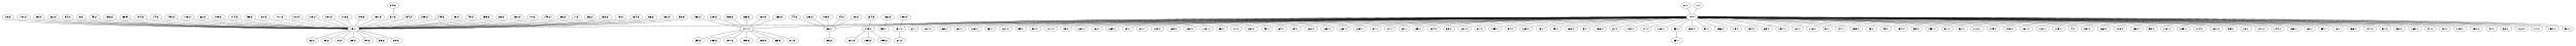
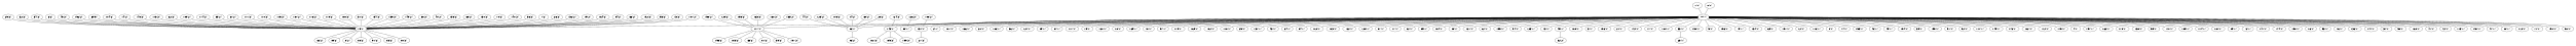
  graph {
    edge [weight=1]
    n1 [label="13(2)"]
    n2 [label="79(1)"]
    n3 [label="88(2)"]
    n4 [label="91(2)"]
    n5 [label="83(2)"]
    n6 [label="80(2)"]
    n7 [label="82(2)"]
    n8 [label="89(2)"]
    n9 [label="8(2)"]
    n10 [label="16(1)"]
    n11 [label="93(1)"]
    n12 [label="76(1)"]
    n13 [label="107(2)"]
    n14 [label="136(1)"]
    n15 [label="158(2)"]
    n16 [label="177(1)"]
    n17 [label="193(2)"]
    n18 [label="183(2)"]
    n19 [label="63(2)"]
    n20 [label="81(2)"]
    n21 [label="39(2)"]
-   n22 [label="186(2)"]
    n23 [label="197(2)"]
    n24 [label="29(2)"]
    n25 [label="32(2)"]
    n26 [label="34(2)"]
    n27 [label="147(1)"]
    n28 [label="6(2)"]
    n29 [label="48(2)"]
    n30 [label="37(1)"]
    n31 [label="152(2)"]
    n32 [label="50(1)"]
    n33 [label="69(5)"]
    n34 [label="104(2)"]
    n35 [label="14(2)"]
    n36 [label="168(1)"]
    n37 [label="129(2)"]
    n38 [label="155(2)"]
    n39 [label="148(2)"]
    n40 [label="41(1)"]
    n41 [label="42(1)"]
    n42 [label="113(1)"]
    n43 [label="151(1)"]
    n44 [label="173(2)"]
    n45 [label="44(2)"]
    n46 [label="86(1)"]
    n47 [label="96(2)"]
    n48 [label="47(1)"]
    n49 [label="30(1)"]
    n50 [label="112(1)"]
    n51 [label="71(1)"]
    n52 [label="150(1)"]
    n53 [label="90(1)"]
    n54 [label="163(2)"]
    n55 [label="2(1)"]
    n56 [label="62(2)"]
    n57 [label="101(1)"]
    n58 [label="166(1)"]
    n59 [label="20(1)"]
    n60 [label="106(1)"]
    n61 [label="23(1)"]
    n62 [label="109(2)"]
    n63 [label="160(2)"]
    n64 [label="143(1)"]
    n65 [label="161(2)"]
    n66 [label="185(2)"]
    n67 [label="199(2)"]
    n68 [label="174(2)"]
    n69 [label="36(1)"]
    n70 [label="55(2)"]
    n71 [label="61(2)"]
    n72 [label="127(1)"]
    n73 [label="99(1)"]
    n74 [label="57(1)"]
    n75 [label="171(2)"]
    n76 [label="117(1)"]
    n77 [label="15(1)"]
    n78 [label="110(2)"]
    n79 [label="58(1)"]
    n80 [label="120(1)"]
    n81 [label="18(1)"]
    n82 [label="115(2)"]
    n83 [label="165(1)"]
    n84 [label="78(1)"]
    n85 [label="97(1)"]
    n86 [label="179(1)"]
    n87 [label="169(1)"]
    n88 [label="182(1)"]
    n89 [label="118(1)"]
    n90 [label="25(1)"]
-   n91 [label="11(1)"]
    n92 [label="125(2)"]
    n93 [label="131(1)"]
    n94 [label="43(1)"]
    n95 [label="64(1)"]
    n96 [label="84(1)"]
    n97 [label="102(1)"]
    n98 [label="103(1)"]
    n99 [label="122(1)"]
    n100 [label="128(1)"]
    n101 [label="87(1)"]
    n102 [label="105(2)"]
    n103 [label="17(1)"]
    n104 [label="187(2)"]
    n105 [label="22(1)"]
    n106 [label="126(2)"]
    n107 [label="108(2)"]
    n108 [label="137(1)"]
    n109 [label="27(2)"]
    n110 [label="85(1)"]
    n111 [label="184(1)"]
    n112 [label="98(1)"]
    n113 [label="121(1)"]
    n114 [label="176(2)"]
    n115 [label="119(2)"]
    n116 [label="180(2)"]
    n117 [label="31(2)"]
    n118 [label="67(1)"]
    n119 [label="195(1)"]
    n120 [label="94(1)"]
    n121 [label="123(1)"]
    n122 [label="154(2)"]
+   n123 [label="52(2)"]
    n124 [label="24(2)"]
    n125 [label="1(1)"]
-   n126 [label="10(0)"]
+   n126 [label="10(1)"]
    n127 [label="73(1)"]
    n128 [label="45(1)"]
    n129 [label="188(1)"]
    n130 [label="3(1)"]
    n131 [label="196(1)"]
    n132 [label="21(1)"]
    n133 [label="142(1)"]
    n134 [label="77(1)"]
    n135 [label="100(1)"]
    n136 [label="33(1)"]
    n137 [label="190(1)"]
    n138 [label="5(1)"]
    n139 [label="156(1)"]
    n140 [label="75(1)"]
    n141 [label="134(1)"]
    n142 [label="65(1)"]
    n143 [label="191(1)"]
    n144 [label="12(1)"]
    n145 [label="116(1)"]
    n146 [label="9(1)"]
    n147 [label="74(1)"]
    n148 [label="153(1)"]
    n149 [label="46(1)"]
    n150 [label="49(1)"]
    n151 [label="194(1)"]
    n152 [label="35(1)"]
    n153 [label="159(1)"]
    n154 [label="51(1)"]
    n155 [label="92(1)"]
    n156 [label="111(1)"]
    n157 [label="145(1)"]
    n158 [label="146(1)"]
    n159 [label="167(1)"]
    n160 [label="172(1)"]
    n161 [label="175(1)"]
    n162 [label="4(1)"]
    n163 [label="157(1)"]
    n164 [label="162(1)"]
    n165 [label="178(1)"]
    n166 [label="138(1)"]
    n167 [label="59(1)"]
    n168 [label="170(1)"]
    n169 [label="189(1)"]
    n170 [label="114(1)"]
    n171 [label="181(1)"]
    n172 [label="95(1)"]
    n173 [label="72(1)"]
    n174 [label="141(1)"]
    n175 [label="144(1)"]
    n176 [label="198(1)"]
    n177 [label="139(2)"]
    n178 [label="149(2)"]
    n179 [label="38(2)"]
    n180 [label="40(2)"]
    n181 [label="135(2)"]
    n182 [label="68(2)"]
    n183 [label="124(2)"]
    n184 [label="130(2)"]
    n185 [label="0(1)"]
    n186 [label="70(2)"]
    n187 [label="140(2)"]
    n188 [label="56(2)"]
    n189 [label="7(2)"]
    n190 [label="26(2)"]
    n191 [label="132(2)"]
    n192 [label="19(2)"]
    n193 [label="164(2)"]
    n194 [label="54(2)"]
    n195 [label="133(2)"]
+   n196 [label="60(2)"]
    n197 [label="66(2)"]
    n198 [label="192(2)"]
    n199 [label="28(2)"]
    n200 [label="53(2)"]
    n1 -- n2
    n2 -- n3
    n2 -- n4
    n2 -- n5
    n2 -- n6
    n2 -- n7
    n2 -- n8
    n2 -- n9
    n13 -- n2
    n15 -- n16
    n16 -- n17
    n16 -- n18
    n16 -- n19
    n16 -- n20
    n16 -- n21
-   n16 -- n22
    n16 -- n23
    n24 -- n2
    n25 -- n2
    n26 -- n2
    n28 -- n2
    n29 -- n2
    n31 -- n2
    n33 -- n2
    n34 -- n2
    n35 -- n2
    n37 -- n16
    n38 -- n16
    n39 -- n2
    n44 -- n2
    n45 -- n46
    n46 -- n47
    n54 -- n16
    n56 -- n2
    n62 -- n2
    n63 -- n16
    n64 -- n65
    n64 -- n66
    n64 -- n67
    n68 -- n2
    n70 -- n2
    n71 -- n2
    n75 -- n2
    n78 -- n2
    n82 -- n2
    n92 -- n46
    n102 -- n46
    n104 -- n2
    n106 -- n79
    n107 -- n108
    n108 -- n109
    n114 -- n2
    n115 -- n2
    n116 -- n2
    n117 -- n2
    n122 -- n2
    n124 -- n46
    n125 -- n126
    n126 -- n2
    n126 -- n10
    n126 -- n11
    n126 -- n12
    n126 -- n14
    n126 -- n16
    n126 -- n27
    n126 -- n30
    n126 -- n32
    n126 -- n36
    n126 -- n40
    n126 -- n41
    n126 -- n42
    n126 -- n43
    n126 -- n46
    n126 -- n48
    n126 -- n49
    n126 -- n50
    n126 -- n51
    n126 -- n52
    n126 -- n53
    n126 -- n55
    n126 -- n57
    n126 -- n58
    n126 -- n59
    n126 -- n60
    n126 -- n64
    n126 -- n69
    n126 -- n72
    n126 -- n73
    n126 -- n74
    n126 -- n76
    n126 -- n77
    n126 -- n79
    n126 -- n80
    n126 -- n81
    n126 -- n83
    n126 -- n84
    n126 -- n85
    n126 -- n86
    n126 -- n87
    n126 -- n88
    n126 -- n89
    n126 -- n90
-   n126 -- n91
    n126 -- n93
    n126 -- n94
    n126 -- n95
    n126 -- n96
    n126 -- n97
    n126 -- n98
    n126 -- n99
    n126 -- n100
    n126 -- n101
    n126 -- n103
    n126 -- n105
    n126 -- n108
    n126 -- n110
    n126 -- n111
    n126 -- n112
    n126 -- n113
    n126 -- n118
    n126 -- n119
    n126 -- n120
    n126 -- n121
    n126 -- n127
    n126 -- n128
    n126 -- n129
    n126 -- n130
    n126 -- n131
    n126 -- n132
    n126 -- n133
    n126 -- n134
    n126 -- n135
    n126 -- n136
    n126 -- n137
    n126 -- n138
    n126 -- n139
    n126 -- n140
    n126 -- n141
    n126 -- n142
    n126 -- n143
    n126 -- n144
    n126 -- n145
    n126 -- n146
    n126 -- n147
    n126 -- n148
    n126 -- n149
    n126 -- n150
    n126 -- n151
    n126 -- n152
    n126 -- n153
    n126 -- n154
    n126 -- n155
    n126 -- n156
    n126 -- n157
    n126 -- n158
    n126 -- n159
    n126 -- n160
    n126 -- n161
    n126 -- n162
    n126 -- n163
    n126 -- n164
    n126 -- n165
    n126 -- n166
    n126 -- n167
    n126 -- n168
    n126 -- n169
    n126 -- n170
    n126 -- n171
    n126 -- n172
    n126 -- n173
    n126 -- n174
    n126 -- n175
    n126 -- n176
+   n128 -- n123
    n136 -- n61
    n177 -- n2
    n178 -- n2
    n179 -- n2
    n180 -- n2
    n181 -- n2
    n182 -- n2
    n183 -- n64
    n184 -- n2
    n185 -- n126
    n186 -- n2
    n187 -- n2
    n188 -- n2
    n189 -- n2
    n190 -- n2
    n191 -- n2
    n192 -- n2
    n193 -- n2
-   n194 -- n117
+   n194 -- n2
    n195 -- n16
+   n196 -- n46
    n197 -- n2
    n198 -- n2
    n199 -- n46
    n200 -- n2
  }
